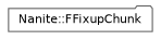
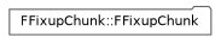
  digraph {
    rankdir=LR
-   n1 [color=grey40 fillcolor=white fontname=Helvetica fontsize=10 height=0.2 label="Nanite::FFixupChunk" shape=folder style=filled width=0.4]
+   n1 [color=grey40 fillcolor=white fontname=Helvetica fontsize=10 height=0.2 label="FFixupChunk::FFixupChunk" shape=folder style=filled width=0.4]
  }
